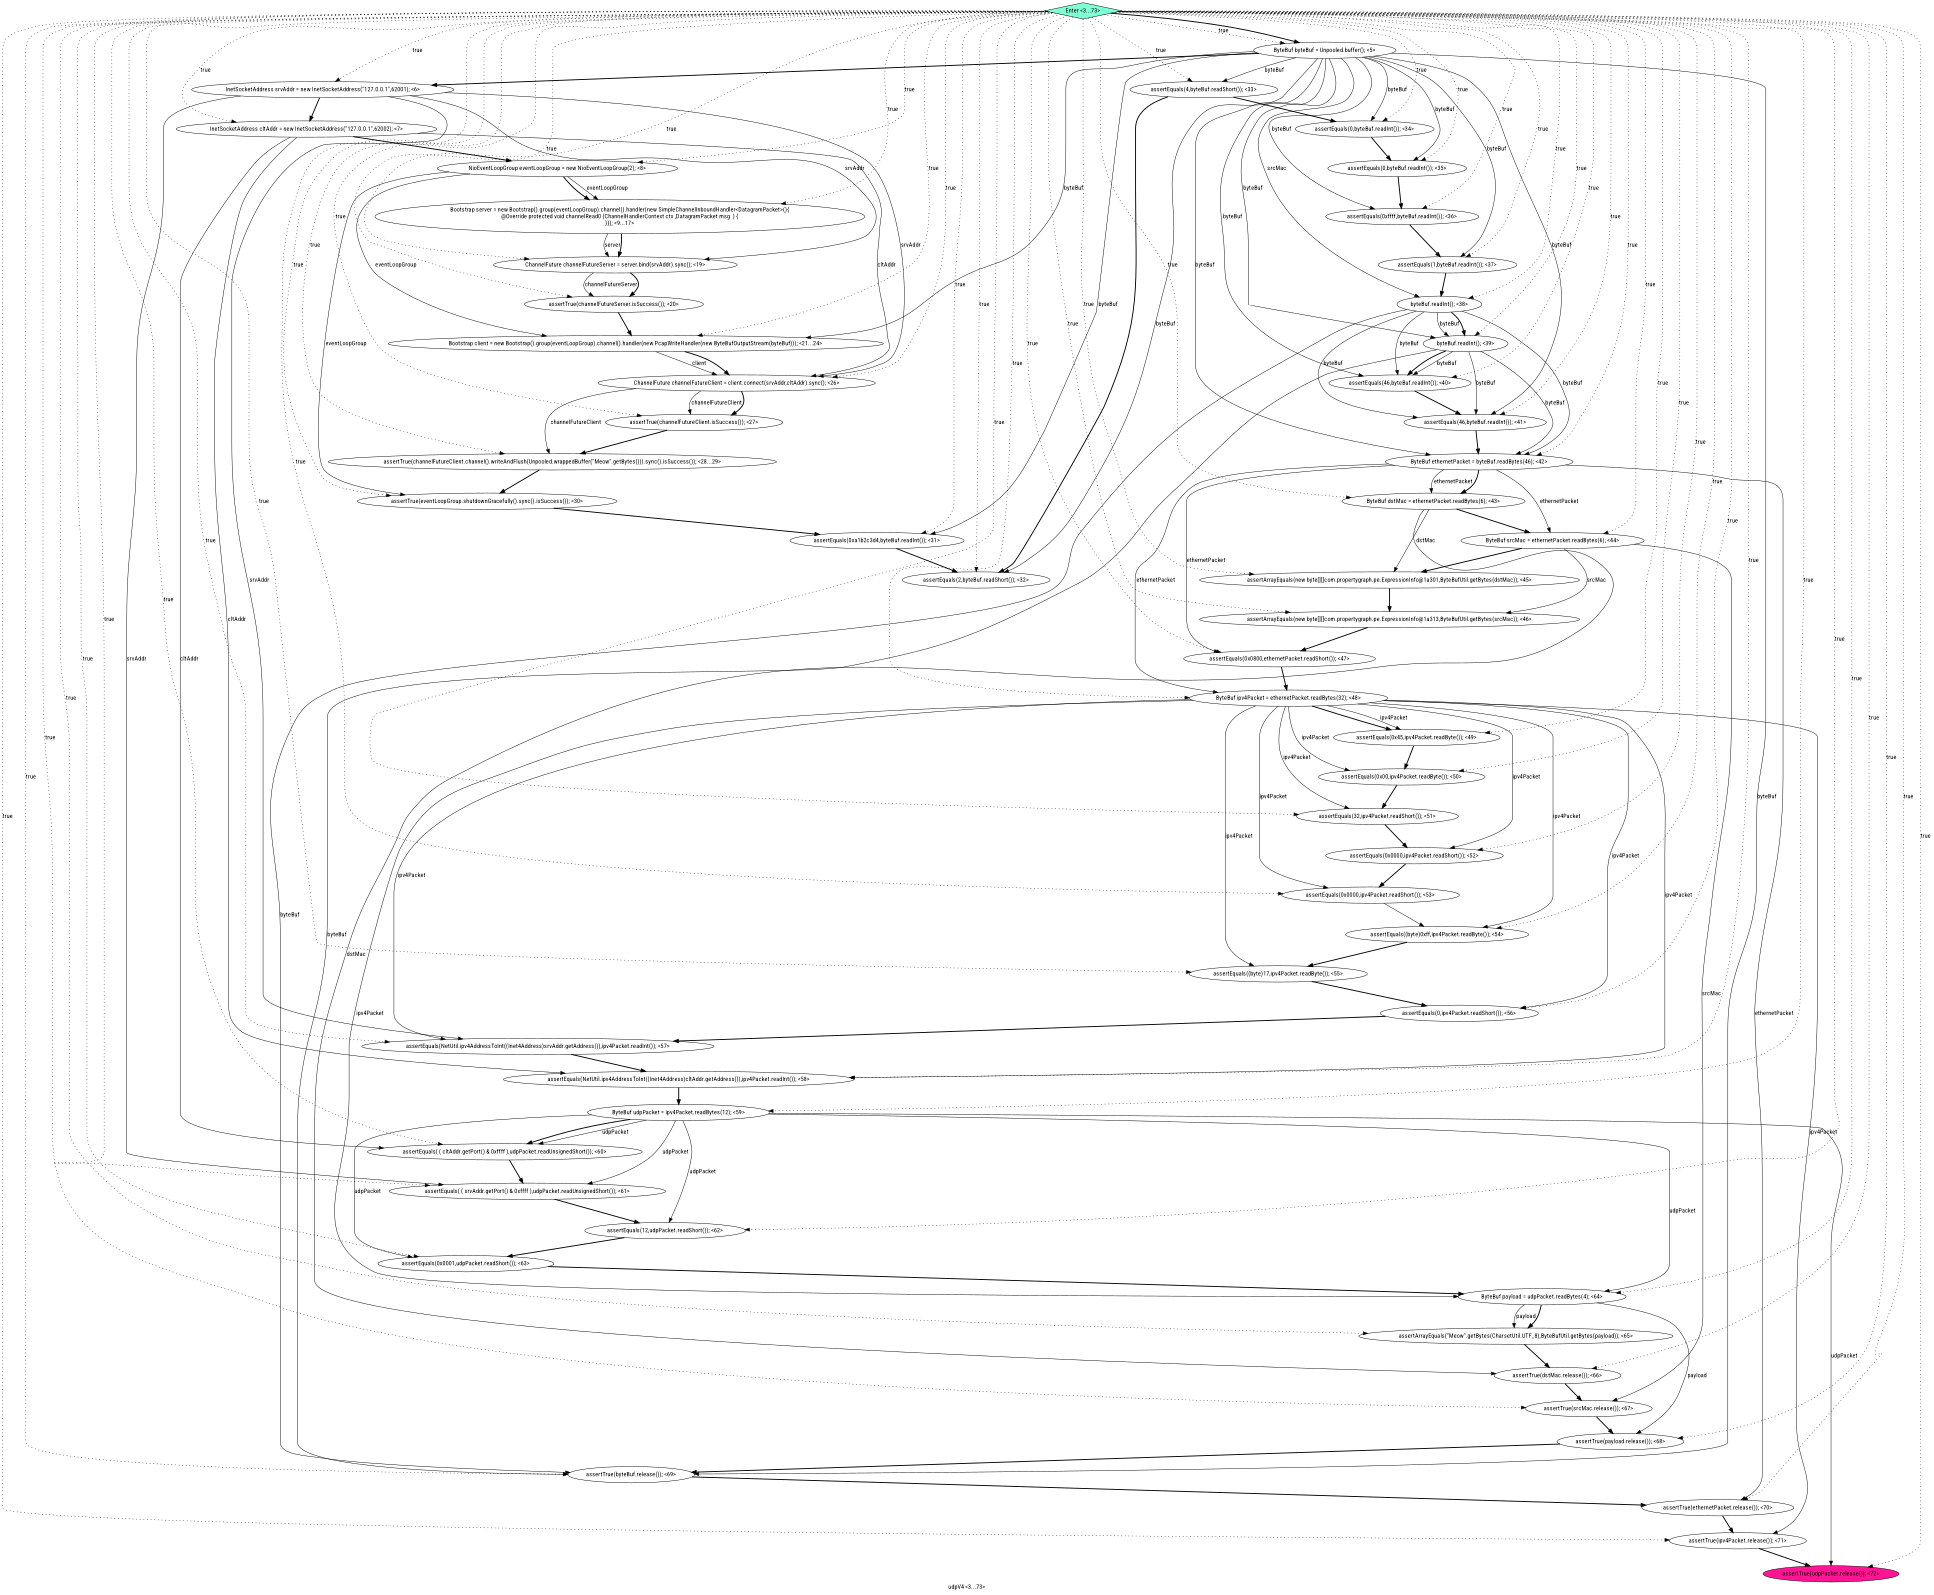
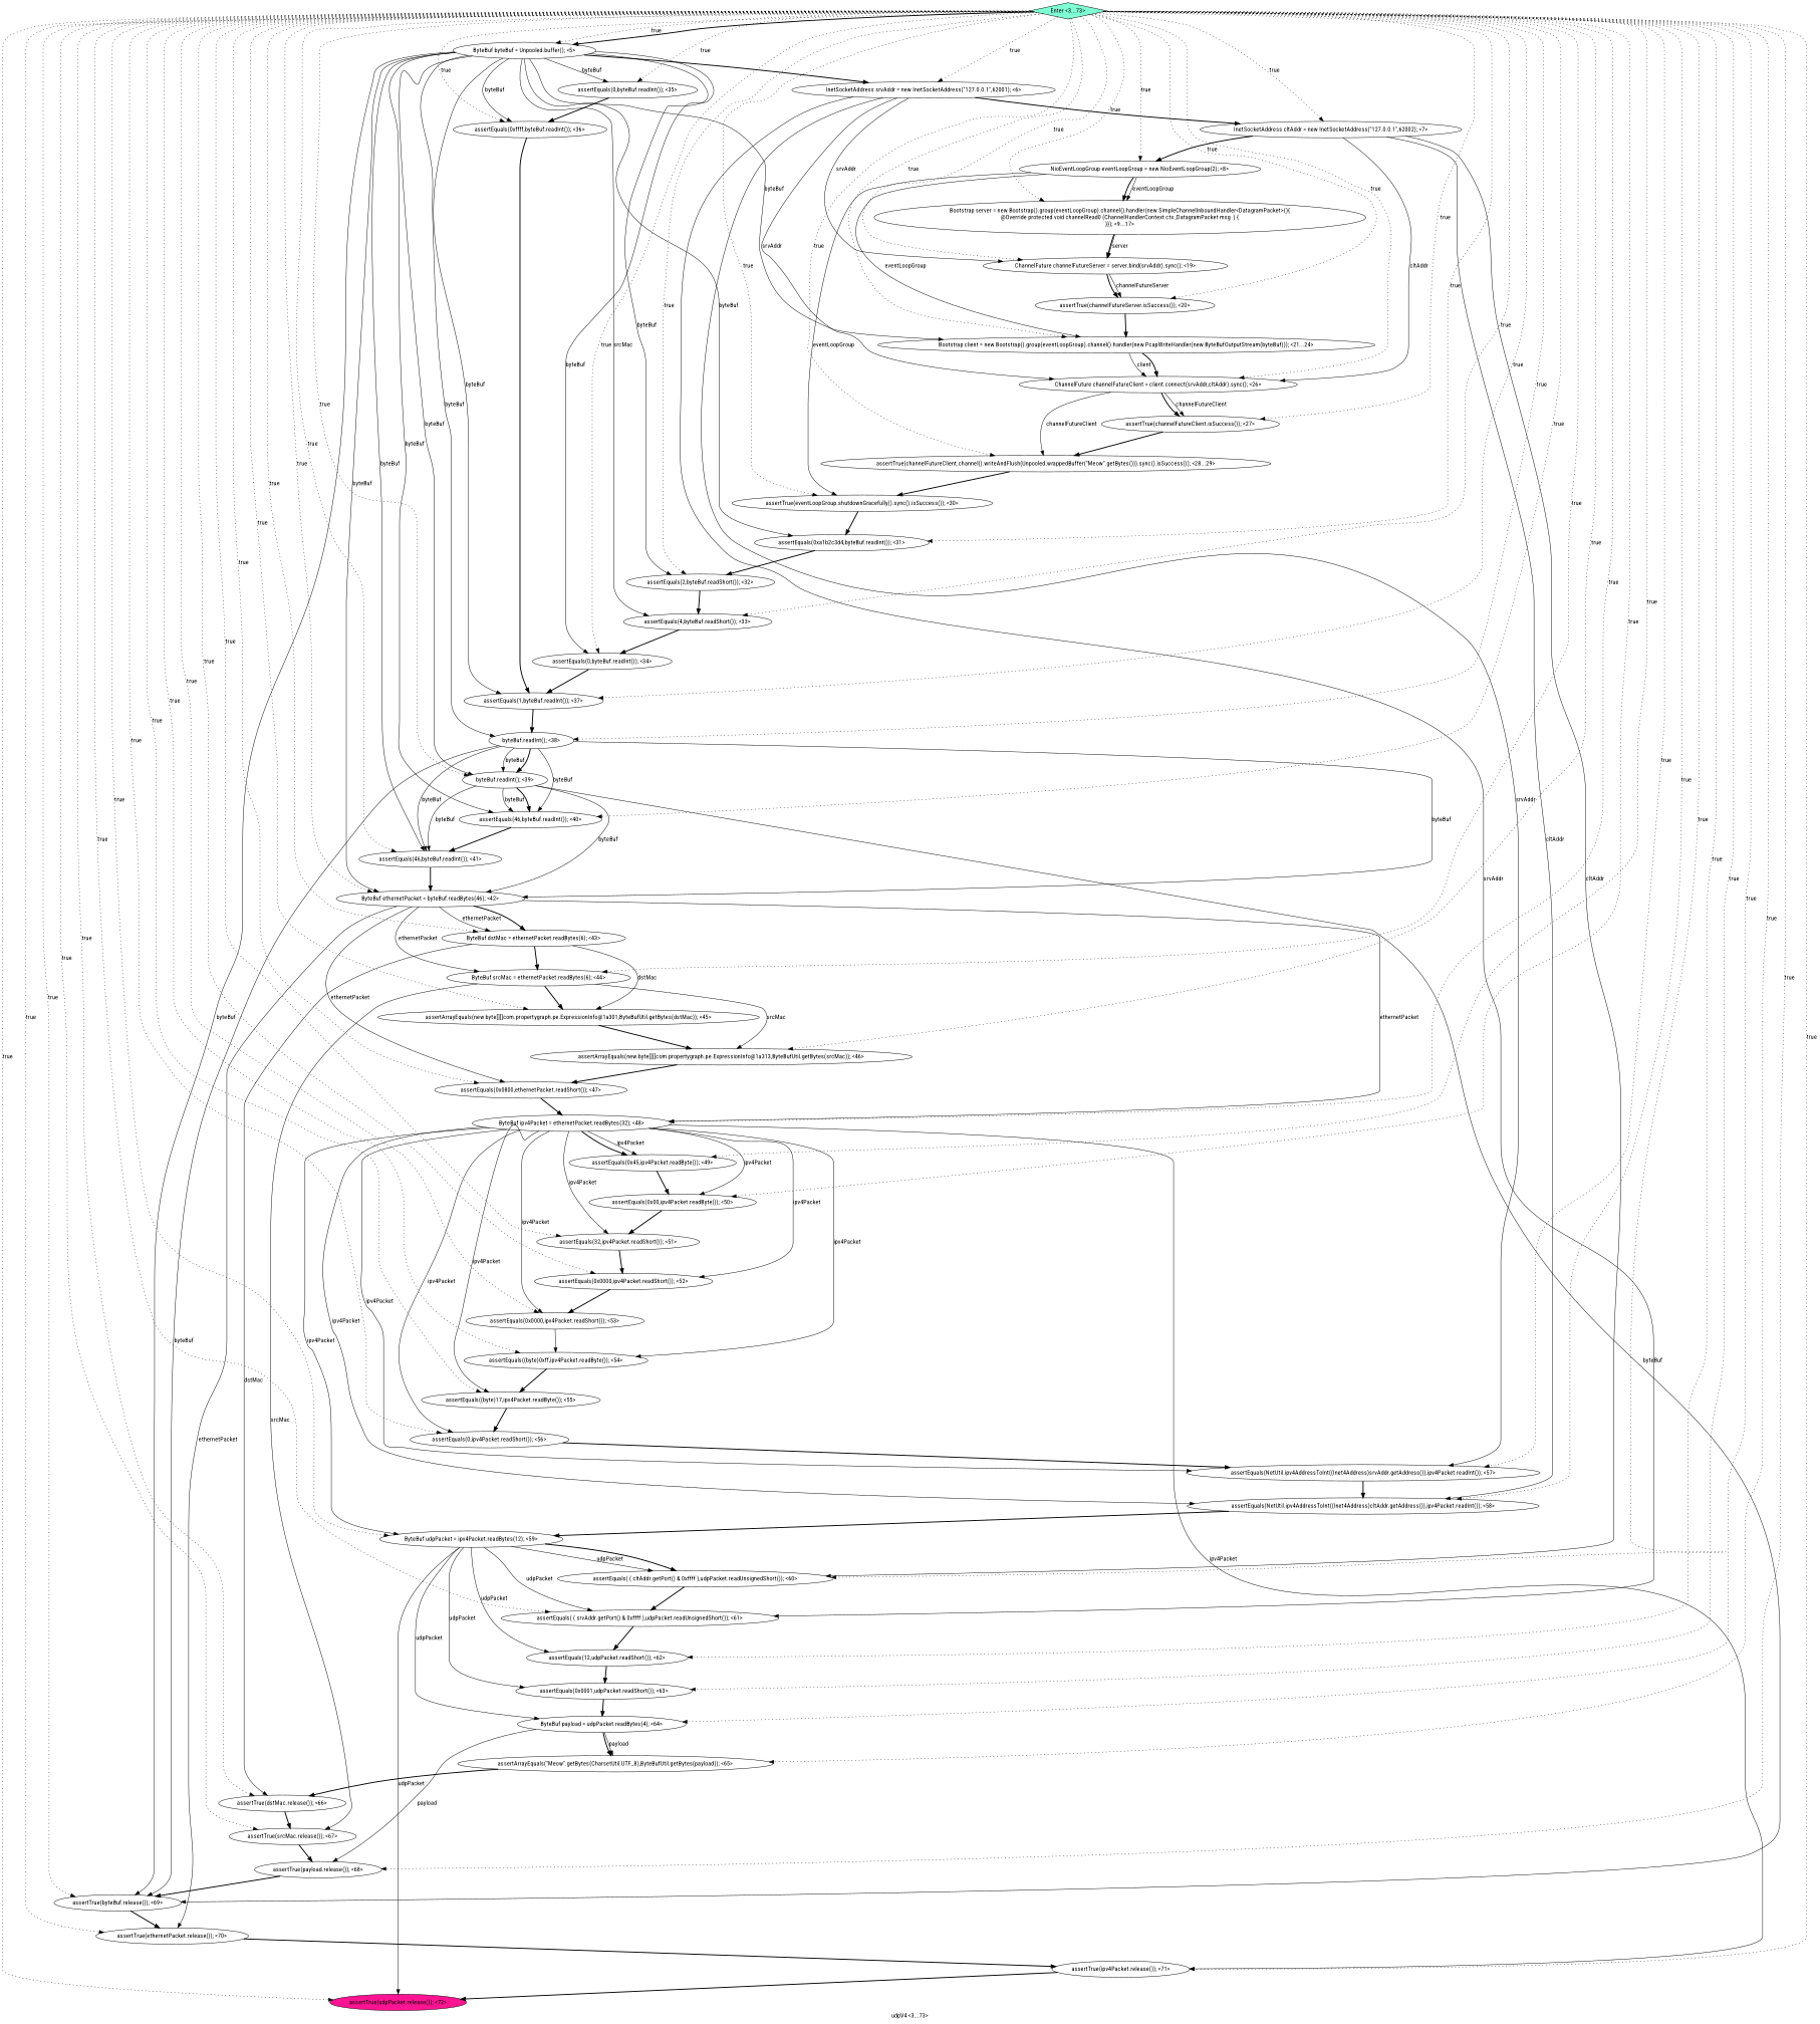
  digraph {
    fontname="Roboto Condensed"
    label="udpV4 <3...73>"
    node [fillcolor=white fontname="Roboto Condensed" shape=ellipse style=filled]
    edge [fontname="Roboto Condensed" style=solid]
    n1 [label="byteBuf.readInt(); <39>"]
    n2 [label="ByteBuf ethernetPacket = byteBuf.readBytes(46); <42>"]
    n3 [label="assertEquals(46,byteBuf.readInt()); <41>"]
    n4 [label="assertTrue(byteBuf.release()); <69>"]
    n5 [label="assertEquals(46,byteBuf.readInt()); <40>"]
    n6 [label="ByteBuf dstMac = ethernetPacket.readBytes(6); <43>"]
    n7 [label="ByteBuf srcMac = ethernetPacket.readBytes(6); <44>"]
    n8 [label="assertTrue(ethernetPacket.release()); <70>"]
    n9 [label="ByteBuf ipv4Packet = ethernetPacket.readBytes(32); <48>"]
    n10 [label="assertEquals(0x0800,ethernetPacket.readShort()); <47>"]
    n11 [label="assertEquals(0xa1b2c3d4,byteBuf.readInt()); <31>"]
    n12 [label="assertEquals(2,byteBuf.readShort()); <32>"]
    n13 [label="assertEquals(4,byteBuf.readShort()); <33>"]
    n14 [label="assertEquals( ( cltAddr.getPort() & 0xffff ),udpPacket.readUnsignedShort()); <60>"]
    n15 [label="assertEquals( ( srvAddr.getPort() & 0xffff ),udpPacket.readUnsignedShort()); <61>"]
    n16 [label="assertEquals(12,udpPacket.readShort()); <62>"]
    n17 [label="assertTrue(srcMac.release()); <67>"]
    n18 [label="assertTrue(payload.release()); <68>"]
    n19 [label="assertEquals(0x00,ipv4Packet.readByte()); <50>"]
    n20 [label="assertEquals(32,ipv4Packet.readShort()); <51>"]
    n21 [label="assertEquals(0x0000,ipv4Packet.readShort()); <52>"]
    n22 [label="assertEquals(0x0001,udpPacket.readShort()); <63>"]
    n23 [label="ByteBuf payload = udpPacket.readBytes(4); <64>"]
    n24 [label="assertArrayEquals(new byte[][]com.propertygraph.pe.ExpressionInfo@1a301,ByteBufUtil.getBytes(dstMac)); <45>"]
    n25 [label="assertTrue(dstMac.release()); <66>"]
    n26 [label="assertArrayEquals(new byte[][]com.propertygraph.pe.ExpressionInfo@1a313,ByteBufUtil.getBytes(srcMac)); <46>"]
    n27 [label="assertTrue(ipv4Packet.release()); <71>"]
    n28 [label="assertEquals(0x0000,ipv4Packet.readShort()); <53>"]
    n29 [label="assertEquals((byte)0xff,ipv4Packet.readByte()); <54>"]
    n30 [label="assertEquals((byte)17,ipv4Packet.readByte()); <55>"]
    n31 [label="assertEquals(0,ipv4Packet.readShort()); <56>"]
    n32 [label="assertEquals(NetUtil.ipv4AddressToInt((Inet4Address)cltAddr.getAddress()),ipv4Packet.readInt()); <58>"]
    n33 [label="ByteBuf udpPacket = ipv4Packet.readBytes(12); <59>"]
    n34 [label="assertEquals(NetUtil.ipv4AddressToInt((Inet4Address)srvAddr.getAddress()),ipv4Packet.readInt()); <57>"]
    n35 [label="assertEquals(0x45,ipv4Packet.readByte()); <49>"]
    n36 [label="assertEquals(0,byteBuf.readInt()); <35>"]
    n37 [label="assertEquals(0xffff,byteBuf.readInt()); <36>"]
    n38 [label="assertEquals(1,byteBuf.readInt()); <37>"]
    n39 [label="byteBuf.readInt(); <38>"]
    n40 [label="assertTrue(eventLoopGroup.shutdownGracefully().sync().isSuccess()); <30>"]
    n41 [fillcolor=deeppink label="assertTrue(udpPacket.release()); <72>"]
    n42 [label="NioEventLoopGroup eventLoopGroup = new NioEventLoopGroup(2); <8>"]
    n43 [label="Bootstrap client = new Bootstrap().group(eventLoopGroup).channel().handler(new PcapWriteHandler(new ByteBufOutputStream(byteBuf))); <21...24>"]
    n44 [label="Bootstrap server = new Bootstrap().group(eventLoopGroup).channel().handler(new SimpleChannelInboundHandler<DatagramPacket>(){\n@Override protected void channelRead0 (ChannelHandlerContext ctx ,DatagramPacket msg  ) {\n}}); <9...17>"]
    n45 [label="ChannelFuture channelFutureClient = client.connect(srvAddr,cltAddr).sync(); <26>"]
    n46 [label="ChannelFuture channelFutureServer = server.bind(srvAddr).sync(); <19>"]
    n47 [label="assertEquals(0,byteBuf.readInt()); <34>"]
    n48 [label="ByteBuf byteBuf = Unpooled.buffer(); <5>"]
    n49 [label="InetSocketAddress srvAddr = new InetSocketAddress(\"127.0.0.1\",62001); <6>"]
    n50 [label="InetSocketAddress cltAddr = new InetSocketAddress(\"127.0.0.1\",62002); <7>"]
    n51 [label="assertArrayEquals(\"Meow\".getBytes(CharsetUtil.UTF_8),ByteBufUtil.getBytes(payload)); <65>"]
    n52 [label="assertTrue(channelFutureClient.isSuccess()); <27>"]
    n53 [label="assertTrue(channelFutureClient.channel().writeAndFlush(Unpooled.wrappedBuffer(\"Meow\".getBytes())).sync().isSuccess()); <28...29>"]
    n54 [label="assertTrue(channelFutureServer.isSuccess()); <20>"]
    n55 [fillcolor=aquamarine label="Enter <3...73>" shape=diamond]
    n1 -> n2 [label=byteBuf]
    n1 -> n3 [label=byteBuf]
    n1 -> n4 [label=byteBuf]
    n1 -> n5 [label=byteBuf]
    n1 -> n5 [style=bold]
    n2 -> n6 [label=ethernetPacket]
    n2 -> n6 [style=bold]
    n2 -> n7 [label=ethernetPacket]
    n2 -> n8 [label=ethernetPacket]
    n2 -> n9 [label=ethernetPacket]
    n2 -> n10 [label=ethernetPacket]
    n3 -> n2 [style=bold]
    n4 -> n8 [style=bold]
    n5 -> n3 [style=bold]
    n6 -> n7 [style=bold]
    n6 -> n24 [label=dstMac]
    n6 -> n25 [label=dstMac]
    n7 -> n17 [label=srcMac]
    n7 -> n24 [style=bold]
    n7 -> n26 [label=srcMac]
    n8 -> n27 [style=bold]
    n9 -> n19 [label=ipv4Packet]
    n9 -> n20 [label=ipv4Packet]
    n9 -> n21 [label=ipv4Packet]
    n9 -> n27 [label=ipv4Packet]
    n9 -> n28 [label=ipv4Packet]
    n9 -> n29 [label=ipv4Packet]
    n9 -> n30 [label=ipv4Packet]
    n9 -> n31 [label=ipv4Packet]
    n9 -> n32 [label=ipv4Packet]
-   n9 -> n23 [label=ipv4Packet]
+   n9 -> n33 [label=ipv4Packet]
    n9 -> n34 [label=ipv4Packet]
    n9 -> n35 [label=ipv4Packet]
    n9 -> n35 [style=bold]
    n10 -> n9 [style=bold]
    n11 -> n12 [style=bold]
-   n13 -> n12 [style=bold]
+   n12 -> n13 [style=bold]
    n13 -> n47 [style=bold]
    n14 -> n15 [style=bold]
    n15 -> n16 [style=bold]
    n16 -> n22 [style=bold]
    n17 -> n18 [style=bold]
    n18 -> n4 [style=bold]
    n19 -> n20 [style=bold]
    n20 -> n21 [style=bold]
    n21 -> n28 [style=bold]
    n22 -> n23 [style=bold]
    n23 -> n18 [label=payload]
    n23 -> n51 [label=payload]
    n23 -> n51 [style=bold]
    n24 -> n26 [style=bold]
    n25 -> n17 [style=bold]
    n26 -> n10 [style=bold]
    n27 -> n41 [style=bold]
    n28 -> n29
    n29 -> n30 [style=bold]
    n30 -> n31 [style=bold]
    n31 -> n34 [style=bold]
    n32 -> n33 [style=bold]
    n33 -> n14 [label=udpPacket]
    n33 -> n14 [style=bold]
    n33 -> n15 [label=udpPacket]
    n33 -> n16 [label=udpPacket]
    n33 -> n22 [label=udpPacket]
    n33 -> n23 [label=udpPacket]
    n33 -> n41 [label=udpPacket]
    n34 -> n32 [style=bold]
    n35 -> n19 [style=bold]
    n36 -> n37 [style=bold]
    n37 -> n38 [style=bold]
    n38 -> n39 [style=bold]
    n39 -> n1 [label=byteBuf]
    n39 -> n1 [style=bold]
    n39 -> n2 [label=byteBuf]
    n39 -> n3 [label=byteBuf]
    n39 -> n4 [label=byteBuf]
    n39 -> n5 [label=byteBuf]
    n40 -> n11 [style=bold]
    n42 -> n40 [label=eventLoopGroup]
    n42 -> n43 [label=eventLoopGroup]
    n42 -> n44 [label=eventLoopGroup]
    n42 -> n44 [style=bold]
    n43 -> n45 [label=client]
    n43 -> n45 [style=bold]
    n44 -> n46 [label=server]
    n44 -> n46 [style=bold]
    n45 -> n52 [label=channelFutureClient]
    n45 -> n52 [style=bold]
    n45 -> n53 [label=channelFutureClient]
    n46 -> n54 [label=channelFutureServer]
    n46 -> n54 [style=bold]
-   n47 -> n36 [style=bold]
+   n47 -> n38 [style=bold]
    n48 -> n1 [label=byteBuf]
    n48 -> n2 [label=byteBuf]
    n48 -> n3 [label=byteBuf]
    n48 -> n4 [label=byteBuf]
    n48 -> n5 [label=byteBuf]
    n48 -> n11 [label=byteBuf]
    n48 -> n12 [label=byteBuf]
-   n48 -> n13 [label=byteBuf]
+   n48 -> n13 [label=srcMac]
    n48 -> n36 [label=byteBuf]
    n48 -> n37 [label=byteBuf]
    n48 -> n38 [label=byteBuf]
-   n48 -> n39 [label=srcMac]
+   n48 -> n39 [label=byteBuf]
    n48 -> n43 [label=byteBuf]
    n48 -> n47 [label=byteBuf]
    n48 -> n49 [style=bold]
    n49 -> n15 [label=srvAddr]
    n49 -> n34 [label=srvAddr]
    n49 -> n45 [label=srvAddr]
    n49 -> n46 [label=srvAddr]
    n49 -> n50 [style=bold]
    n50 -> n14 [label=cltAddr]
    n50 -> n32 [label=cltAddr]
    n50 -> n42 [style=bold]
    n50 -> n45 [label=cltAddr]
    n51 -> n25 [style=bold]
    n52 -> n53 [style=bold]
    n53 -> n40 [style=bold]
    n54 -> n43 [style=bold]
    n55 -> n1 [label=true style=dotted]
    n55 -> n2 [label=true style=dotted]
    n55 -> n3 [label=true style=dotted]
    n55 -> n4 [label=true style=dotted]
    n55 -> n5 [label=true style=dotted]
    n55 -> n6 [label=true style=dotted]
    n55 -> n7 [label=true style=dotted]
    n55 -> n8 [label=true style=dotted]
    n55 -> n9 [label=true style=dotted]
    n55 -> n10 [label=true style=dotted]
    n55 -> n11 [label=true style=dotted]
    n55 -> n12 [label=true style=dotted]
    n55 -> n13 [label=true style=dotted]
    n55 -> n14 [label=true style=dotted]
    n55 -> n15 [label=true style=dotted]
    n55 -> n16 [label=true style=dotted]
    n55 -> n17 [label=true style=dotted]
    n55 -> n18 [label=true style=dotted]
    n55 -> n19 [label=true style=dotted]
    n55 -> n20 [label=true style=dotted]
    n55 -> n21 [label=true style=dotted]
    n55 -> n22 [label=true style=dotted]
    n55 -> n23 [label=true style=dotted]
    n55 -> n24 [label=true style=dotted]
    n55 -> n25 [label=true style=dotted]
    n55 -> n26 [label=true style=dotted]
    n55 -> n27 [label=true style=dotted]
    n55 -> n28 [label=true style=dotted]
    n55 -> n29 [label=true style=dotted]
    n55 -> n30 [label=true style=dotted]
    n55 -> n31 [label=true style=dotted]
    n55 -> n32 [label=true style=dotted]
    n55 -> n33 [label=true style=dotted]
    n55 -> n34 [label=true style=dotted]
    n55 -> n35 [label=true style=dotted]
    n55 -> n36 [label=true style=dotted]
    n55 -> n37 [label=true style=dotted]
    n55 -> n38 [label=true style=dotted]
    n55 -> n39 [label=true style=dotted]
    n55 -> n40 [label=true style=dotted]
    n55 -> n41 [label=true style=dotted]
    n55 -> n42 [label=true style=dotted]
    n55 -> n43 [label=true style=dotted]
    n55 -> n44 [label=true style=dotted]
    n55 -> n45 [label=true style=dotted]
    n55 -> n46 [label=true style=dotted]
    n55 -> n47 [label=true style=dotted]
    n55 -> n48 [label=true style=dotted]
    n55 -> n48 [style=bold]
    n55 -> n49 [label=true style=dotted]
    n55 -> n50 [label=true style=dotted]
    n55 -> n51 [label=true style=dotted]
    n55 -> n52 [label=true style=dotted]
    n55 -> n53 [label=true style=dotted]
    n55 -> n54 [label=true style=dotted]
  }
